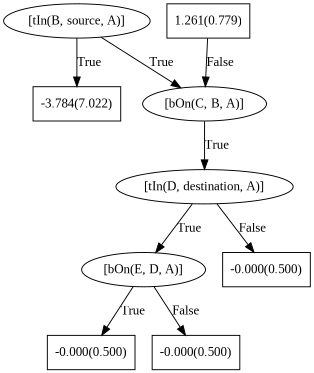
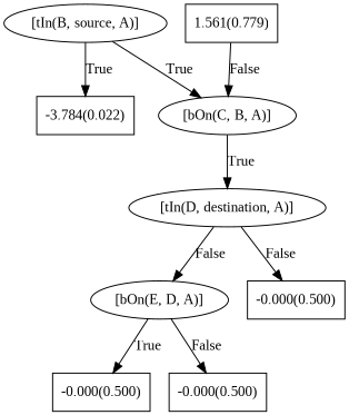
  digraph {
    fontname="Liberation Serif"
    node [fontname="Liberation Serif" shape=box]
    edge [fontname="Liberation Serif"]
    n1 [label="[tIn(B, source, A)]" shape=""]
    n2 [label="[bOn(C, B, A)]" shape=""]
-   n3 [label="-3.784(7.022)"]
+   n3 [label="-3.784(0.022)"]
    n4 [label="[tIn(D, destination, A)]" shape=""]
    n5 [label="[bOn(E, D, A)]" shape=""]
    n6 [label="-0.000(0.500)"]
-   n7 [label="1.261(0.779)"]
+   n7 [label="1.561(0.779)"]
    n8 [label="-0.000(0.500)"]
    n9 [label="-0.000(0.500)"]
    n1 -> n2 [label=True]
    n1 -> n3 [label=True]
    n2 -> n4 [label=True]
-   n4 -> n5 [label=True]
+   n4 -> n5 [label=False]
    n4 -> n6 [label=False]
    n5 -> n8 [label=True]
    n5 -> n9 [label=False]
    n7 -> n2 [label=False]
  }
